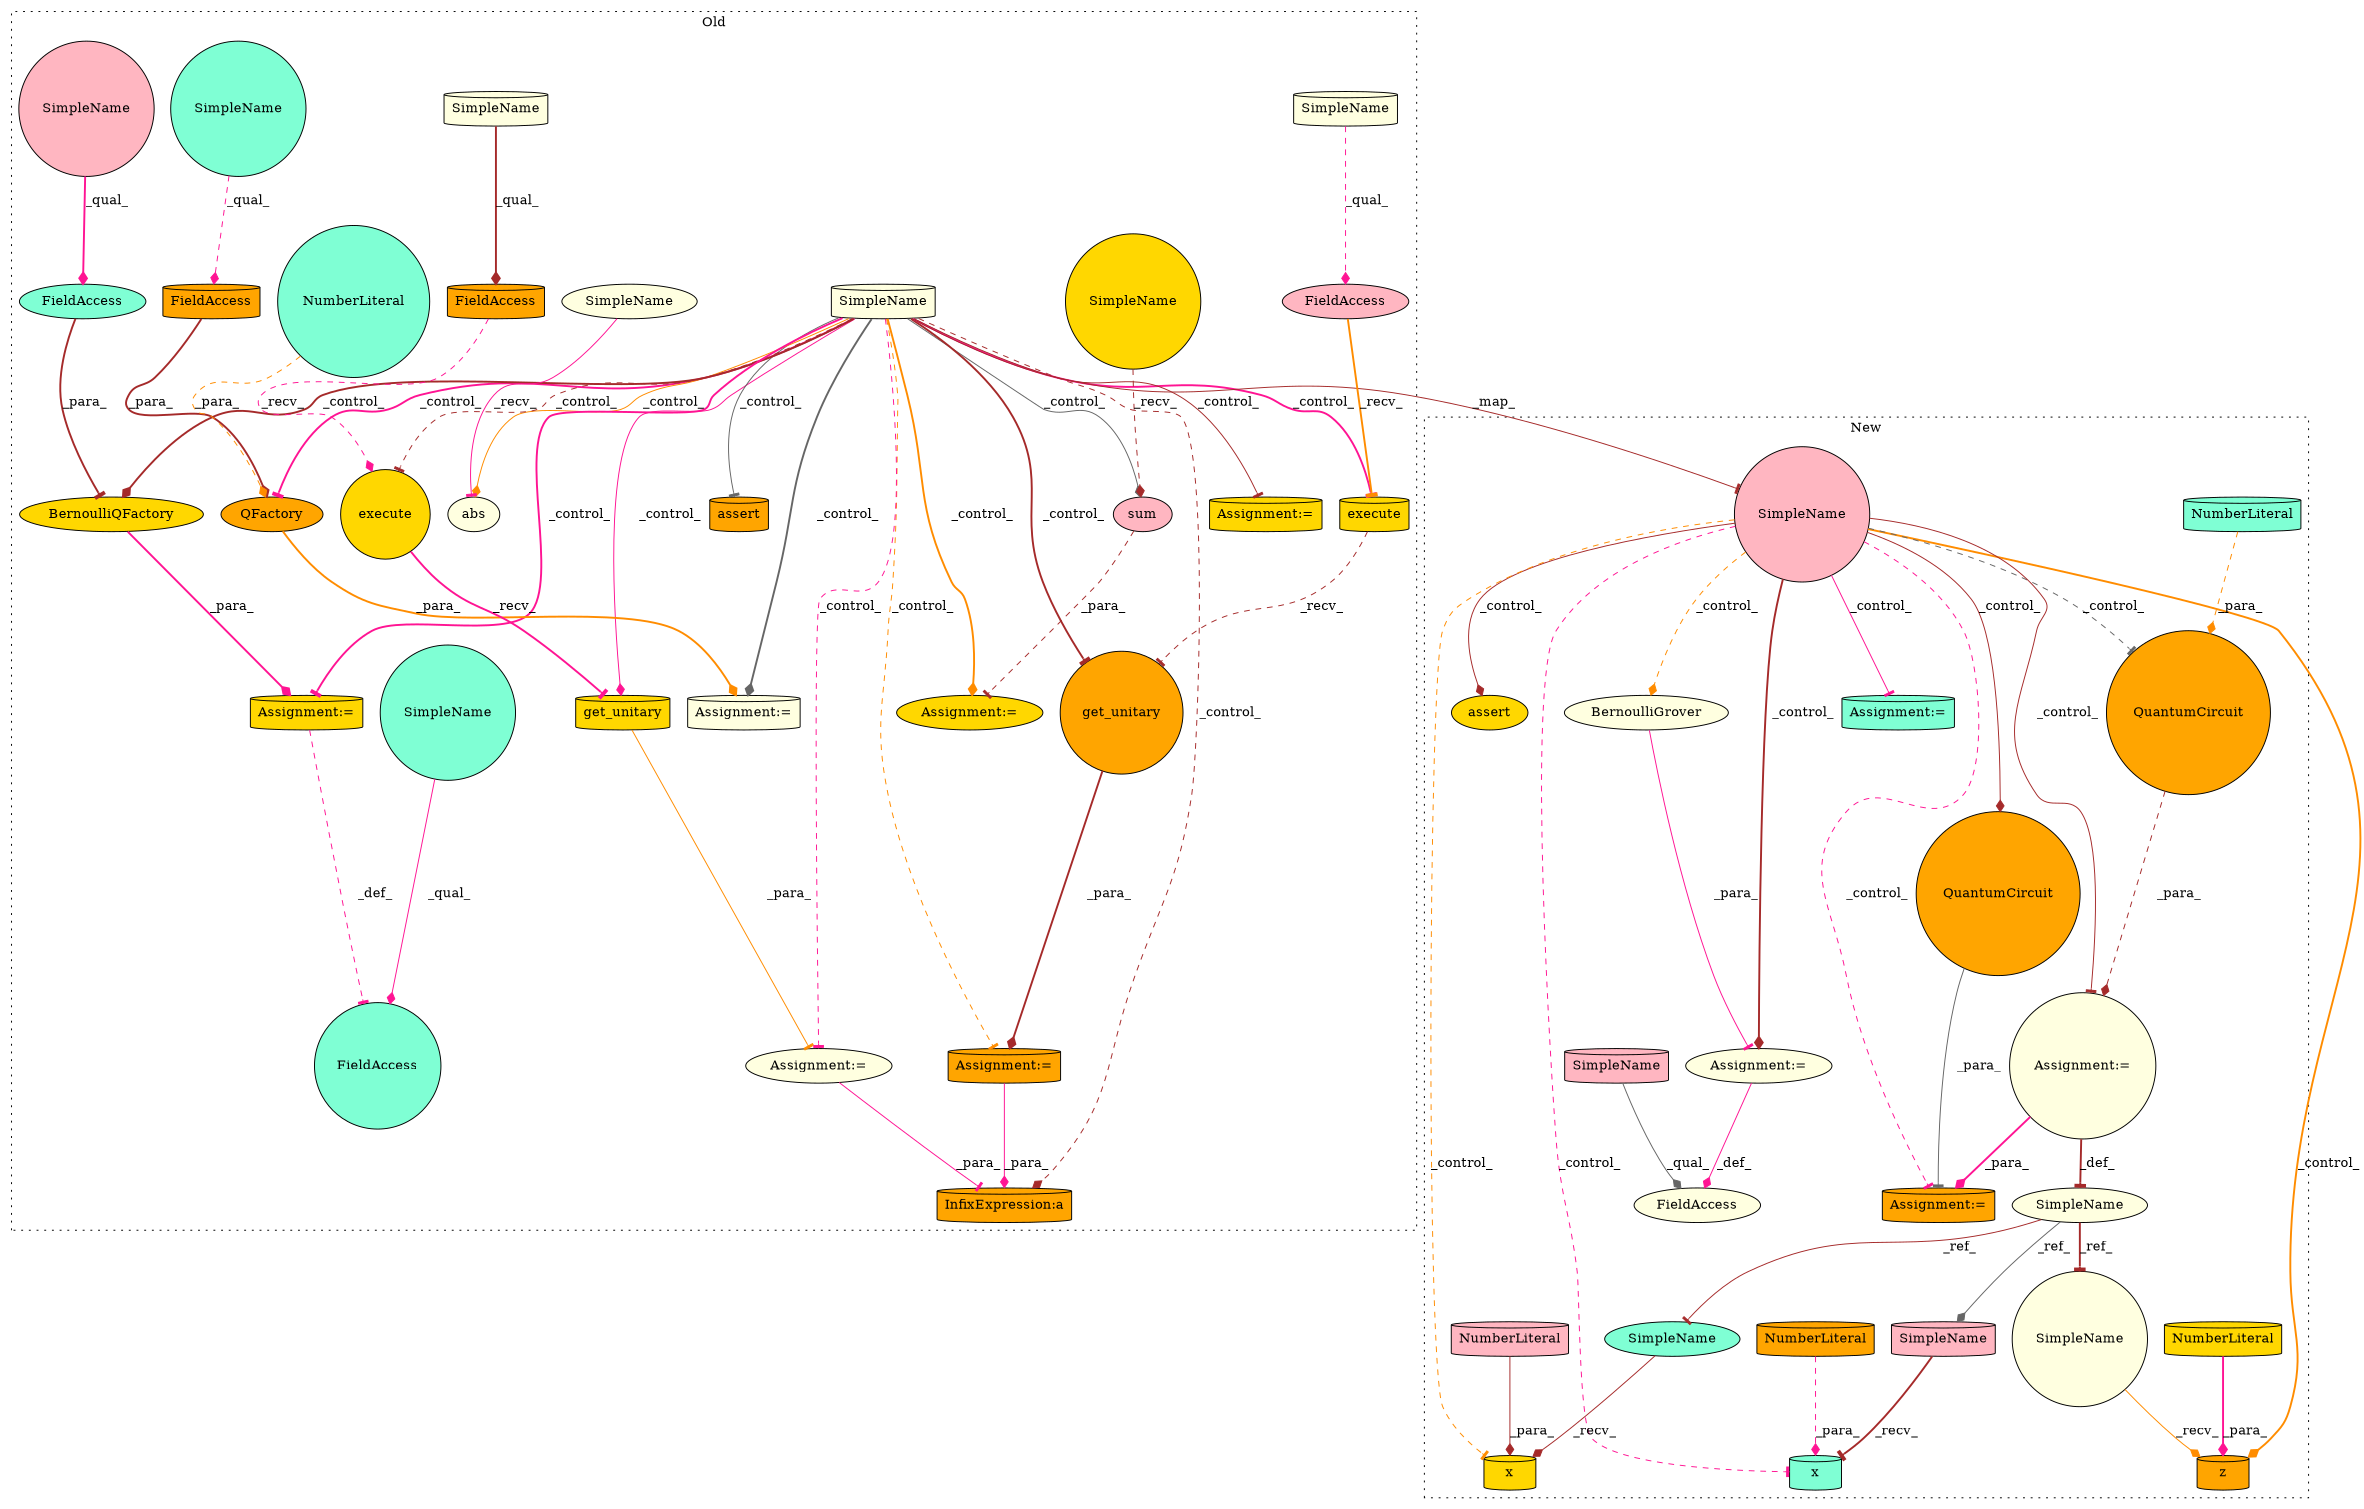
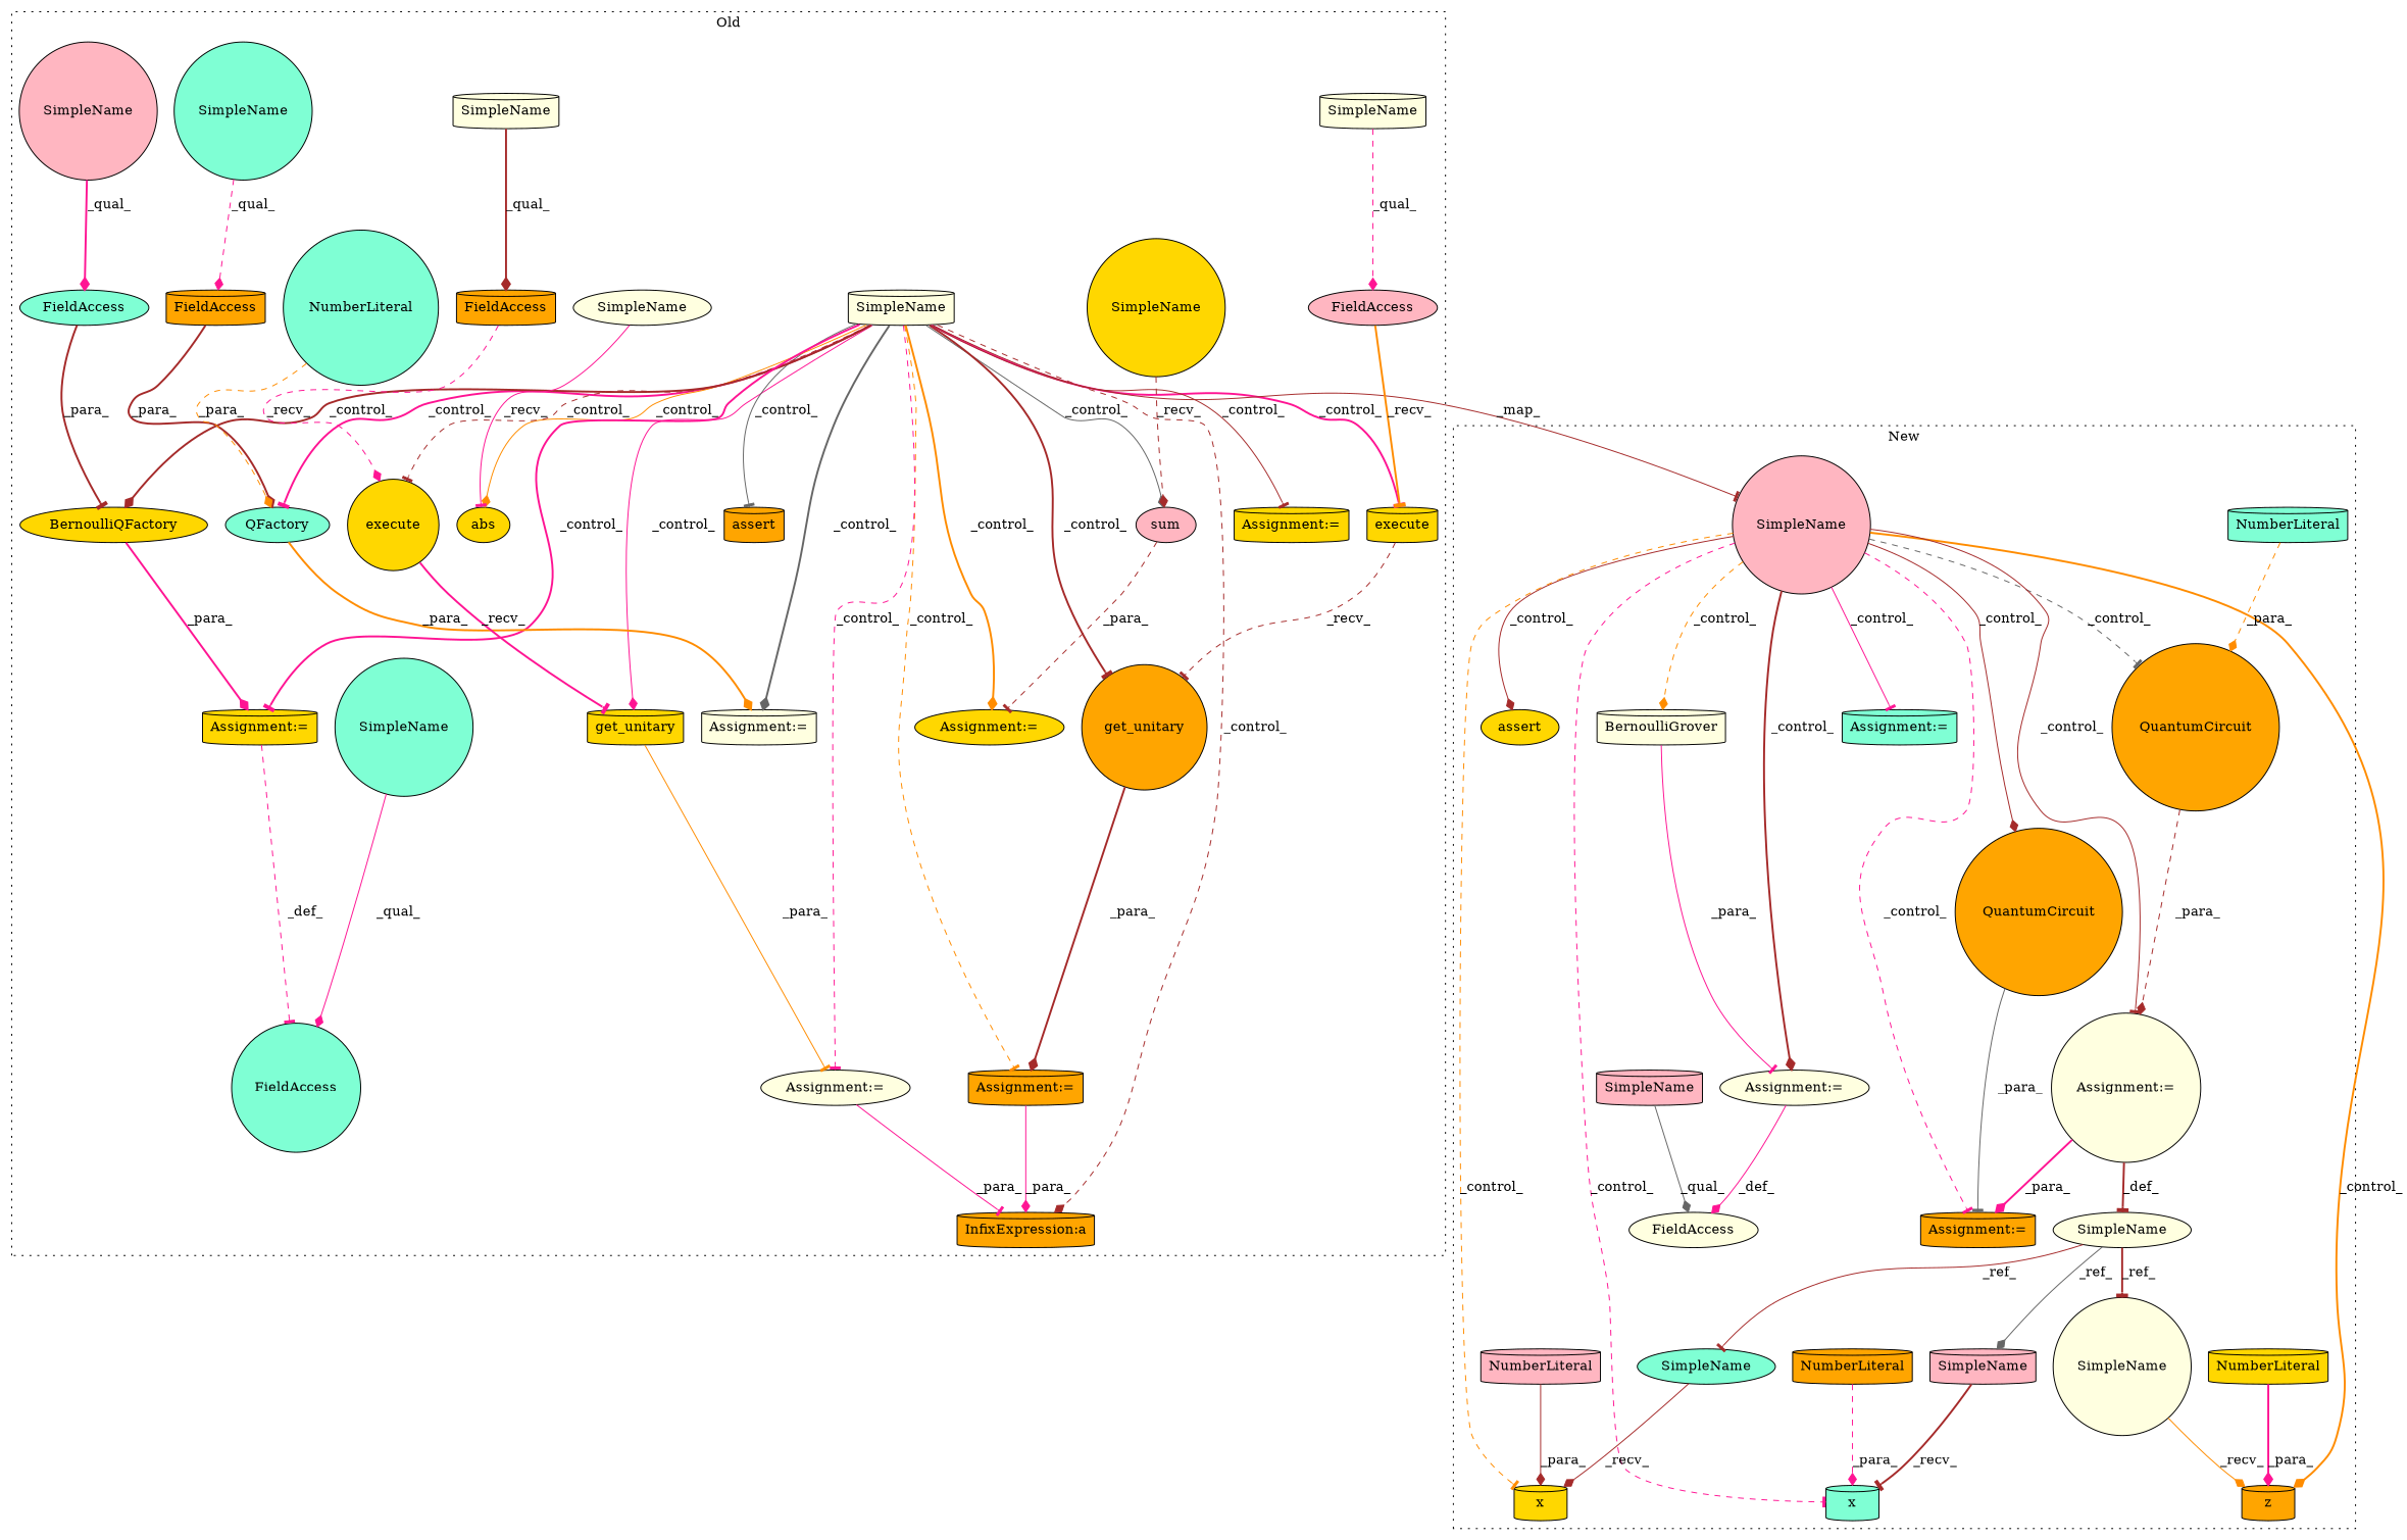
  digraph {
    node [a=32 fillcolor=gold l=1 s=9367 shape=cylinder style=filled]
    edge [arrowhead=diamond color=brown style=solid]
    n1 [fillcolor=lightpink l="4,1" label=sum s="9908,9956" shape=ellipse]
    n2 [l=13 label=get_unitary s=9874]
    n3 [a=27 fillcolor=orange l=3 label="InfixExpression:a" s=9936]
    n4 [fillcolor=orange l=13 label=get_unitary s=9806 shape=circle]
    n5 [a=42 fillcolor=lightyellow label=SimpleName s=8621]
    n6 [fillcolor=orange l="18,1" label=assert s="9972,9996"]
-   n7 [fillcolor=orange l="9,1" label=QFactory s="9358,9382" shape=ellipse]
+   n7 [fillcolor=aquamarine l="9,1" label=QFactory s="9358,9382" shape=ellipse]
    n8 [a=22 fillcolor=orange l=13 label=FieldAccess]
    n9 [a=34 fillcolor=aquamarine label=NumberLiteral s=9381 shape=circle]
-   n10 [fillcolor=lightyellow l="4,1" label=abs s="9918,9955" shape=ellipse]
+   n10 [l="4,1" label=abs s="9918,9955" shape=ellipse]
    n11 [l="8,1" label=execute s="9788,9804"]
    n12 [a=22 fillcolor=lightpink l=13 label=FieldAccess s=9774 shape=ellipse]
    n13 [l="8,1" label=execute s="9858,9872" shape=circle]
    n14 [a=22 fillcolor=orange l=13 label=FieldAccess s=9844]
    n15 [a=22 fillcolor=aquamarine l=13 label=FieldAccess s=9240 shape=ellipse]
    n16 [a=22 fillcolor=aquamarine l=13 label=FieldAccess s=9208 shape=circle]
    n17 [l="18,1" label=BernoulliQFactory s="9222,9253" shape=ellipse]
    n18 [a=7 fillcolor=orange label="Assignment:=" s=9773]
    n19 [a=7 fillcolor=lightyellow label="Assignment:=" s=9843 shape=ellipse]
    n20 [a=7 label="Assignment:=" s=9901 shape=ellipse]
    n21 [a=7 fillcolor=lightyellow label="Assignment:=" s=9357]
    n22 [a=7 l="65,2" label="Assignment:=" s="9395,9484"]
    n23 [a=7 label="Assignment:=" s=9221]
    n24 [a=42 l=5 label=SimpleName s=9902 shape=circle]
    n25 [a=42 fillcolor=lightyellow l=5 label=SimpleName s=9912 shape=ellipse]
    n26 [a=42 fillcolor=aquamarine l=3 label=SimpleName s=9208 shape=circle]
    n27 [a=42 fillcolor=lightpink l=3 label=SimpleName s=9240 shape=circle]
    n28 [a=42 fillcolor=aquamarine l=3 label=SimpleName shape=circle]
    n29 [a=42 fillcolor=lightyellow l=4 label=SimpleName s=9774]
    n30 [a=42 fillcolor=lightyellow l=4 label=SimpleName s=9844]
    n31 [fillcolor=orange l="15,1" label=QuantumCircuit s="7511,7527" shape=circle]
    n32 [a=7 fillcolor=orange label="Assignment:=" s=7590]
    n33 [a=42 fillcolor=lightpink label=SimpleName s=6663 shape=circle]
-   n34 [fillcolor=lightyellow l="16,1" label=BernoulliGrover s="7273,7293" shape=ellipse]
+   n34 [fillcolor=lightyellow l="16,1" label=BernoulliGrover s="7273,7293"]
    n35 [l="12,1" label=assert s="8005,8052" shape=ellipse]
    n36 [a=22 fillcolor=lightyellow l=19 label=FieldAccess s=7253 shape=ellipse]
    n37 [fillcolor=aquamarine l="2,1" label=x s="7477,7480"]
    n38 [a=42 fillcolor=lightyellow l=6 label=SimpleName s=7388 shape=ellipse]
    n39 [l="2,1" label=x s="7431,7434"]
    n40 [a=34 fillcolor=orange label=NumberLiteral s=7479]
    n41 [a=34 fillcolor=lightpink label=NumberLiteral s=7433]
    n42 [fillcolor=orange l="2,1" label=z s="7454,7457"]
    n43 [a=34 label=NumberLiteral s=7456]
    n44 [a=7 fillcolor=aquamarine l="65,2" label="Assignment:=" s="7643,7732"]
    n45 [fillcolor=orange l="15,1" label=QuantumCircuit s="7395,7411" shape=circle]
    n46 [a=34 fillcolor=aquamarine label=NumberLiteral s=7410]
    n47 [a=7 fillcolor=lightyellow label="Assignment:=" s=7394 shape=circle]
    n48 [a=7 fillcolor=lightyellow label="Assignment:=" s=7272 shape=ellipse]
    n49 [a=42 fillcolor=lightyellow l=6 label=SimpleName s=7447 shape=circle]
    n50 [a=42 fillcolor=aquamarine l=6 label=SimpleName s=7424 shape=ellipse]
    n51 [a=42 fillcolor=lightpink l=6 label=SimpleName s=7470]
    n52 [a=42 fillcolor=lightpink l=3 label=SimpleName s=7253]
    subgraph cluster_1 {
      label=Old
      style=dotted
      n1
      n2
      n3
      n4
      n5
      n6
      n7
      n8
      n9
      n10
      n11
      n12
      n13
      n14
      n15
      n16
      n17
      n18
      n19
      n20
      n21
      n22
      n23
      n24
      n25
      n26
      n27
      n28
      n29
      n30
    }
    subgraph cluster_2 {
      label=New
      style=dotted
      n31
      n32
      n33
      n34
      n35
      n36
      n37
      n38
      n39
      n40
      n41
      n42
      n43
      n44
      n45
      n46
      n47
      n48
      n49
      n50
      n51
      n52
    }
    n1 -> n20 [arrowhead=tee label=_para_ style=dashed]
    n2 -> n19 [arrowhead=tee color=darkorange label=_para_]
    n4 -> n18 [label=_para_ style=bold]
    n5 -> n1 [color=gray40 label=_control_]
    n5 -> n2 [color=deeppink label=_control_]
    n5 -> n3 [label=_control_ style=dashed]
    n5 -> n4 [arrowhead=tee label=_control_ style=bold]
    n5 -> n6 [arrowhead=tee color=gray40 label=_control_]
    n5 -> n7 [arrowhead=tee color=deeppink label=_control_ style=bold]
    n5 -> n10 [color=darkorange label=_control_]
    n5 -> n11 [arrowhead=tee color=deeppink label=_control_ style=bold]
    n5 -> n13 [arrowhead=tee label=_control_ style=dashed]
    n5 -> n17 [label=_control_ style=bold]
    n5 -> n18 [arrowhead=tee color=darkorange label=_control_ style=dashed]
    n5 -> n19 [arrowhead=tee color=deeppink label=_control_ style=dashed]
    n5 -> n20 [color=darkorange label=_control_ style=bold]
    n5 -> n21 [color=gray40 label=_control_ style=bold]
    n5 -> n22 [arrowhead=tee label=_control_]
    n5 -> n23 [arrowhead=tee color=deeppink label=_control_ style=bold]
    n5 -> n33 [arrowhead=tee label=_map_]
    n7 -> n21 [color=darkorange label=_para_ style=bold]
    n8 -> n7 [label=_para_ style=bold]
    n9 -> n7 [color=darkorange label=_para_ style=dashed]
    n11 -> n4 [arrowhead=tee label=_recv_ style=dashed]
    n12 -> n11 [arrowhead=tee color=darkorange label=_recv_ style=bold]
    n13 -> n2 [arrowhead=tee color=deeppink label=_recv_ style=bold]
    n14 -> n13 [color=deeppink label=_recv_ style=dashed]
    n15 -> n17 [arrowhead=tee label=_para_ style=bold]
    n17 -> n23 [color=deeppink label=_para_ style=bold]
    n18 -> n3 [color=deeppink label=_para_]
    n19 -> n3 [arrowhead=tee color=deeppink label=_para_]
    n23 -> n16 [arrowhead=tee color=deeppink label=_def_ style=dashed]
    n24 -> n1 [label=_recv_ style=dashed]
    n25 -> n10 [arrowhead=tee color=deeppink label=_recv_]
    n26 -> n16 [color=deeppink label=_qual_]
    n27 -> n15 [color=deeppink label=_qual_ style=bold]
    n28 -> n8 [color=deeppink label=_qual_ style=dashed]
    n29 -> n12 [color=deeppink label=_qual_ style=dashed]
    n30 -> n14 [label=_qual_ style=bold]
    n31 -> n32 [arrowhead=tee color=gray40 label=_para_]
    n33 -> n31 [label=_control_]
    n33 -> n32 [arrowhead=tee color=deeppink label=_control_ style=dashed]
    n33 -> n34 [color=darkorange label=_control_ style=dashed]
    n33 -> n35 [label=_control_]
    n33 -> n37 [arrowhead=tee color=deeppink label=_control_ style=dashed]
    n33 -> n39 [arrowhead=tee color=darkorange label=_control_ style=dashed]
    n33 -> n42 [color=darkorange label=_control_ style=bold]
    n33 -> n44 [arrowhead=tee color=deeppink label=_control_]
    n33 -> n45 [arrowhead=tee color=gray40 label=_control_ style=dashed]
    n33 -> n47 [arrowhead=tee label=_control_]
    n33 -> n48 [label=_control_ style=bold]
    n34 -> n48 [arrowhead=tee color=deeppink label=_para_]
    n38 -> n49 [arrowhead=tee label=_ref_ style=bold]
    n38 -> n50 [arrowhead=tee label=_ref_]
    n38 -> n51 [color=gray40 label=_ref_]
    n40 -> n37 [color=deeppink label=_para_ style=dashed]
    n41 -> n39 [label=_para_]
    n43 -> n42 [color=deeppink label=_para_ style=bold]
    n45 -> n47 [label=_para_ style=dashed]
    n46 -> n45 [color=darkorange label=_para_ style=dashed]
    n47 -> n32 [color=deeppink label=_para_ style=bold]
    n47 -> n38 [arrowhead=tee label=_def_ style=bold]
    n48 -> n36 [color=deeppink label=_def_]
    n49 -> n42 [color=darkorange label=_recv_]
    n50 -> n39 [label=_recv_]
    n51 -> n37 [arrowhead=tee label=_recv_ style=bold]
    n52 -> n36 [color=gray40 label=_qual_]
  }
